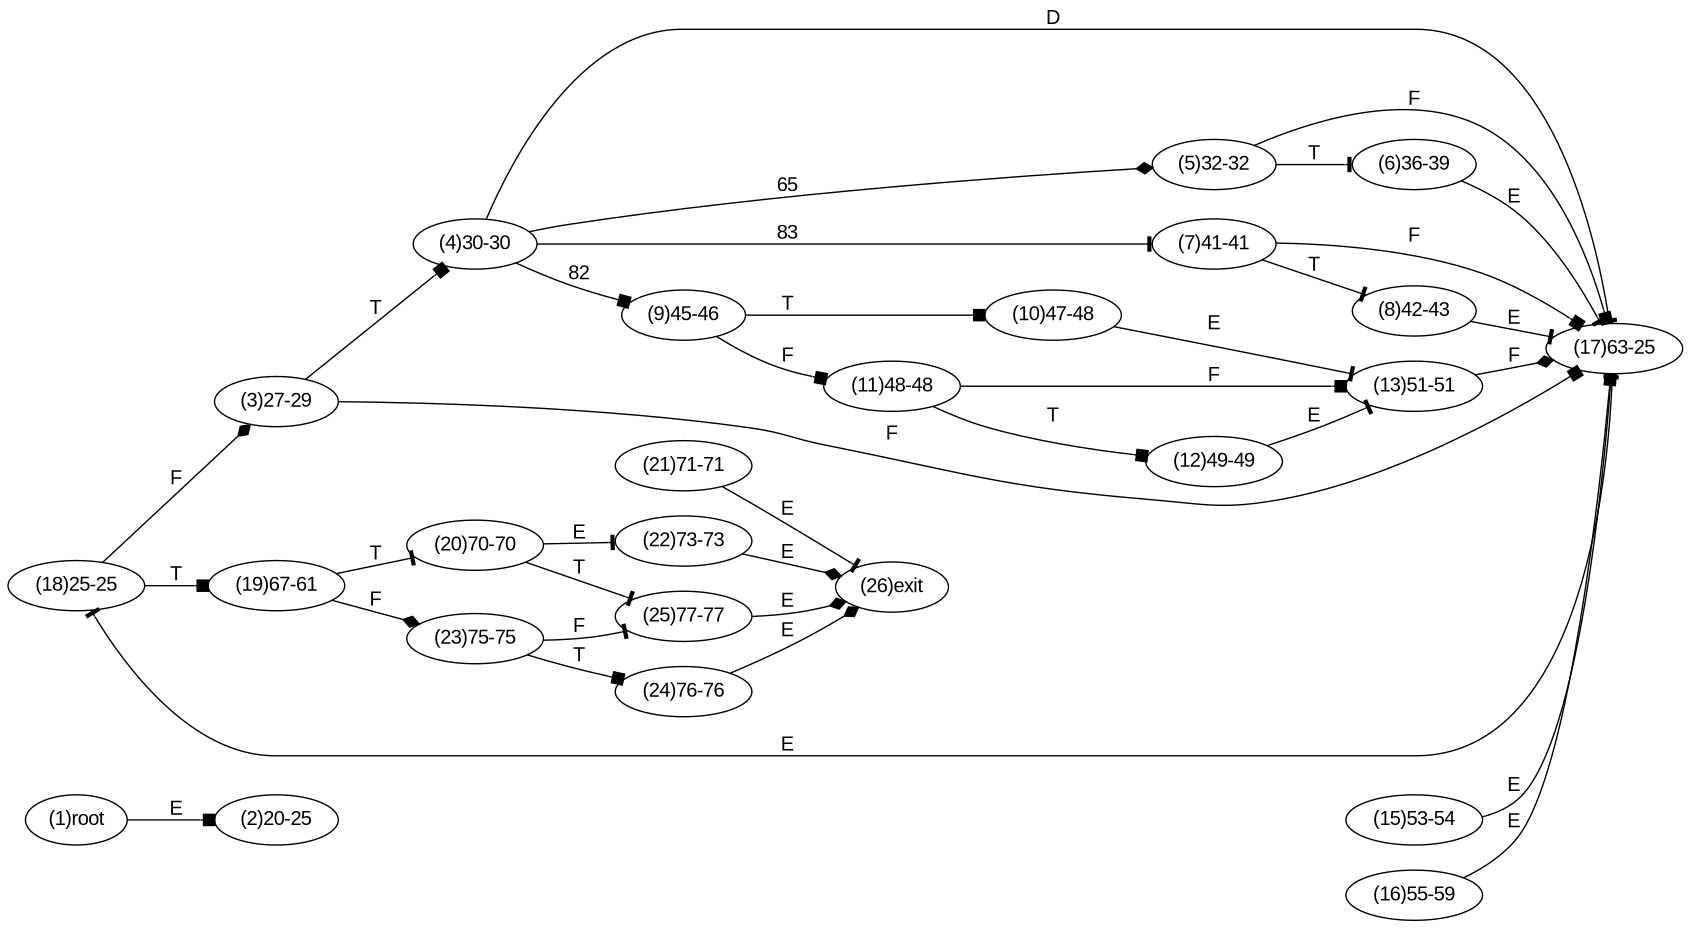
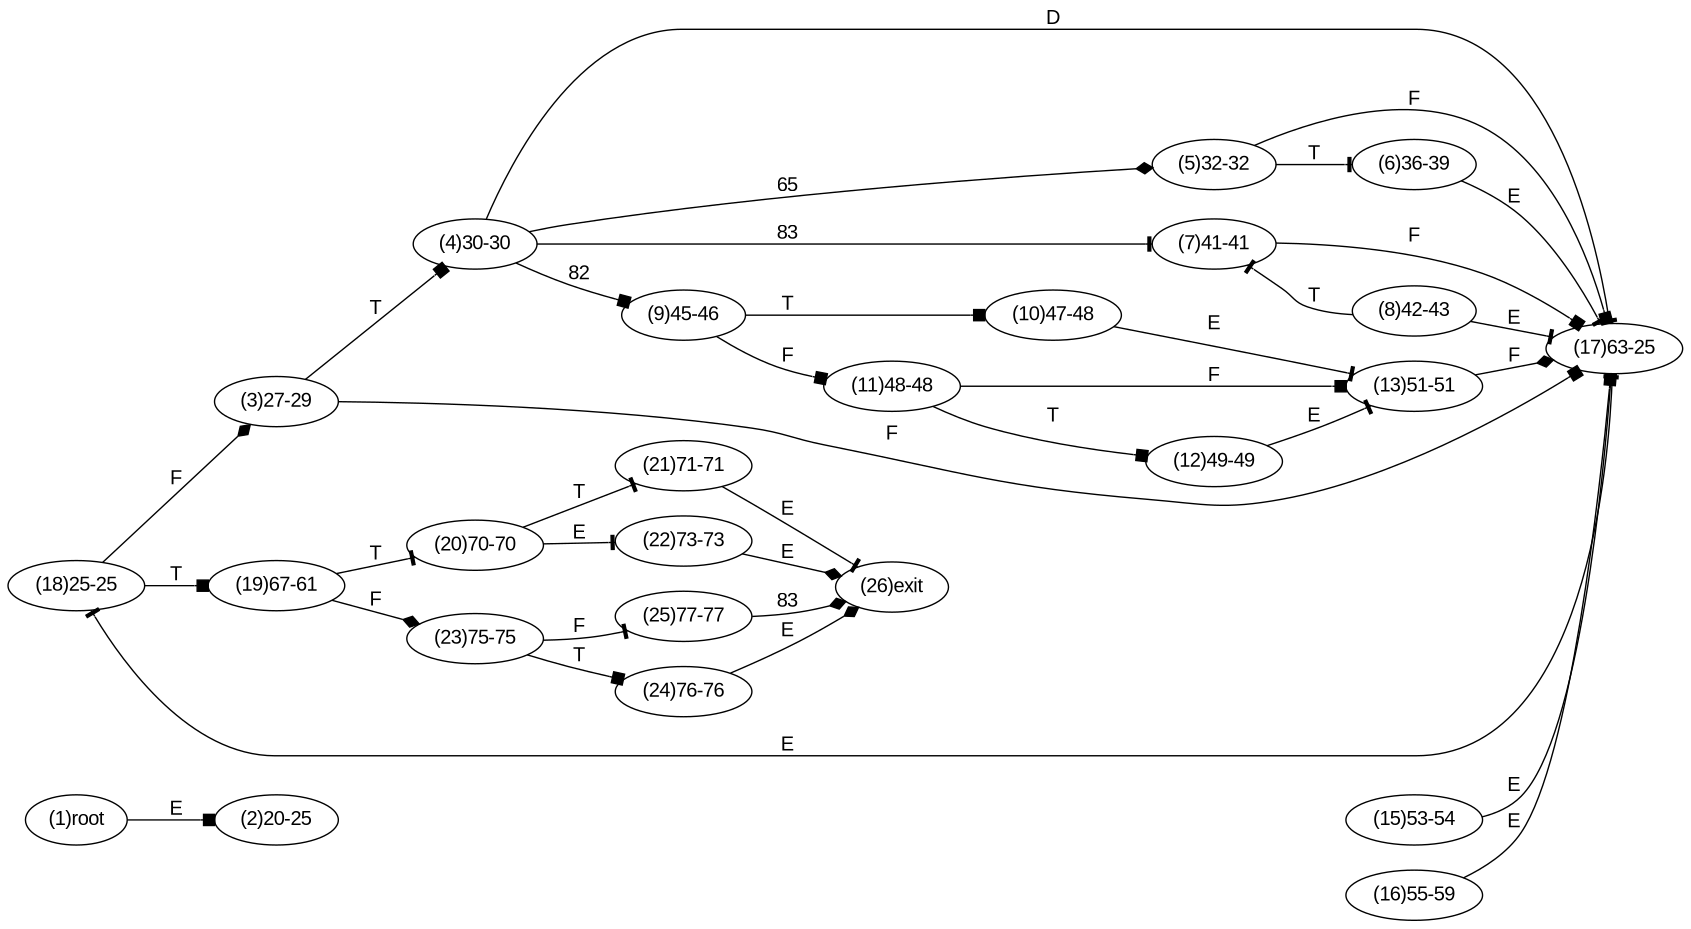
  digraph {
    fontname="Liberation Sans"
    rankdir=LR
    node [fontname="Liberation Sans"]
    edge [arrowhead=tee fontname="Liberation Sans"]
    n1 [label="(1)root"]
    n2 [label="(2)20-25"]
    n3 [label="(18)25-25"]
    n4 [label="(3)27-29"]
    n5 [label="(19)67-61"]
    n6 [label="(4)30-30"]
    n7 [label="(17)63-25"]
    n8 [label="(5)32-32"]
    n9 [label="(7)41-41"]
    n10 [label="(9)45-46"]
    n11 [label="(6)36-39"]
    n12 [label="(8)42-43"]
    n13 [label="(10)47-48"]
    n14 [label="(11)48-48"]
    n15 [label="(13)51-51"]
    n16 [label="(12)49-49"]
    n17 [label="(15)53-54"]
    n18 [label="(16)55-59"]
    n19 [label="(20)70-70"]
    n20 [label="(23)75-75"]
    n21 [label="(21)71-71"]
    n22 [label="(22)73-73"]
    n23 [label="(25)77-77"]
    n24 [label="(24)76-76"]
    n25 [label="(26)exit"]
    n1 -> n2 [arrowhead=box label=E]
    n3 -> n4 [arrowhead=diamond label=F]
    n3 -> n5 [arrowhead=box label=T]
    n4 -> n6 [arrowhead=box label=T]
    n4 -> n7 [arrowhead=box label=F]
    n5 -> n19 [label=T]
    n5 -> n20 [arrowhead=diamond label=F]
    n6 -> n7 [label=D]
    n6 -> n8 [arrowhead=diamond label=65]
    n6 -> n9 [label=83]
    n6 -> n10 [arrowhead=box label=82]
    n7 -> n3 [label=E]
    n8 -> n7 [arrowhead=box label=F]
    n8 -> n11 [label=T]
    n9 -> n7 [arrowhead=box label=F]
-   n9 -> n12 [label=T]
+   n12 -> n9 [label=T]
    n10 -> n13 [arrowhead=box label=T]
    n10 -> n14 [arrowhead=box label=F]
    n11 -> n7 [label=E]
    n12 -> n7 [label=E]
    n13 -> n15 [label=E]
    n14 -> n15 [arrowhead=box label=F]
    n14 -> n16 [arrowhead=box label=T]
    n15 -> n7 [arrowhead=diamond label=F]
    n16 -> n15 [label=E]
    n17 -> n7 [label=E]
    n18 -> n7 [arrowhead=box label=E]
-   n19 -> n23 [label=T]
+   n19 -> n21 [label=T]
    n19 -> n22 [label=E]
    n20 -> n23 [label=F]
    n20 -> n24 [arrowhead=box label=T]
    n21 -> n25 [label=E]
    n22 -> n25 [arrowhead=diamond label=E]
-   n23 -> n25 [arrowhead=diamond label=E]
+   n23 -> n25 [arrowhead=diamond label=83]
    n24 -> n25 [arrowhead=diamond label=E]
  }
